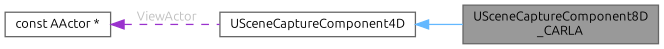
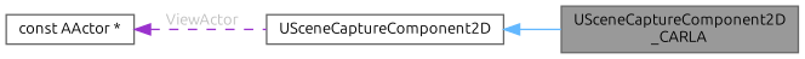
  digraph {
    fontname=Ubuntu
    rankdir=LR
    node [color=gray40 fillcolor=white fontname=Ubuntu fontsize=10 shape=box style=filled]
    edge [dir=back fontname=Ubuntu fontsize=10 labelfontname=Helvetica labelfontsize=10]
-   n1 [fillcolor=grey60 fontcolor=black height=0.2 label="USceneCaptureComponent8D\l_CARLA" width=0.4]
-   n2 [height=0.2 label=USceneCaptureComponent4D width=0.4]
+   n1 [fillcolor=grey60 fontcolor=black height=0.2 label="USceneCaptureComponent2D\l_CARLA" width=0.4]
+   n2 [height=0.2 label=USceneCaptureComponent2D width=0.4]
    n3 [height=0.2 label="const AActor *" width=0.4]
    n2 -> n1 [color=steelblue1 style=solid]
    n3 -> n2 [color=darkorchid3 fontcolor=grey label=" ViewActor" style=dashed]
  }
